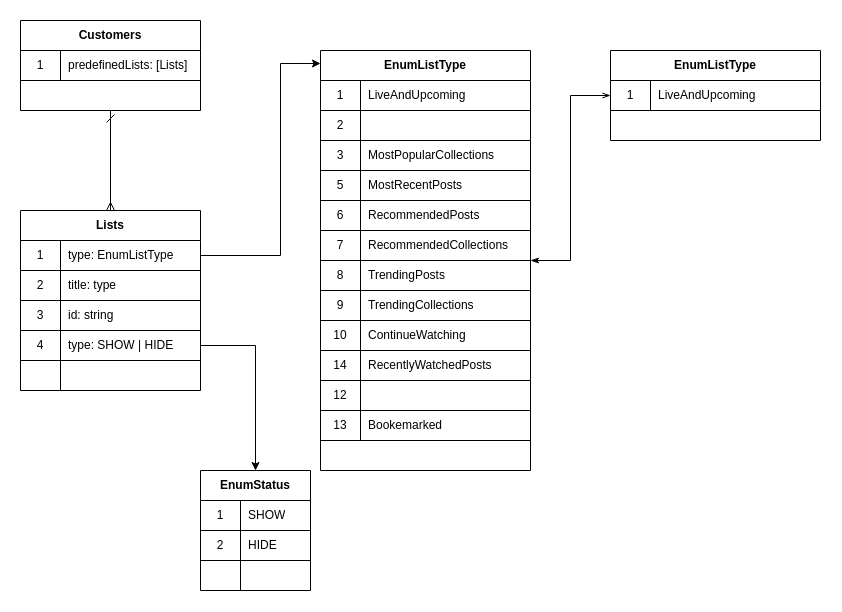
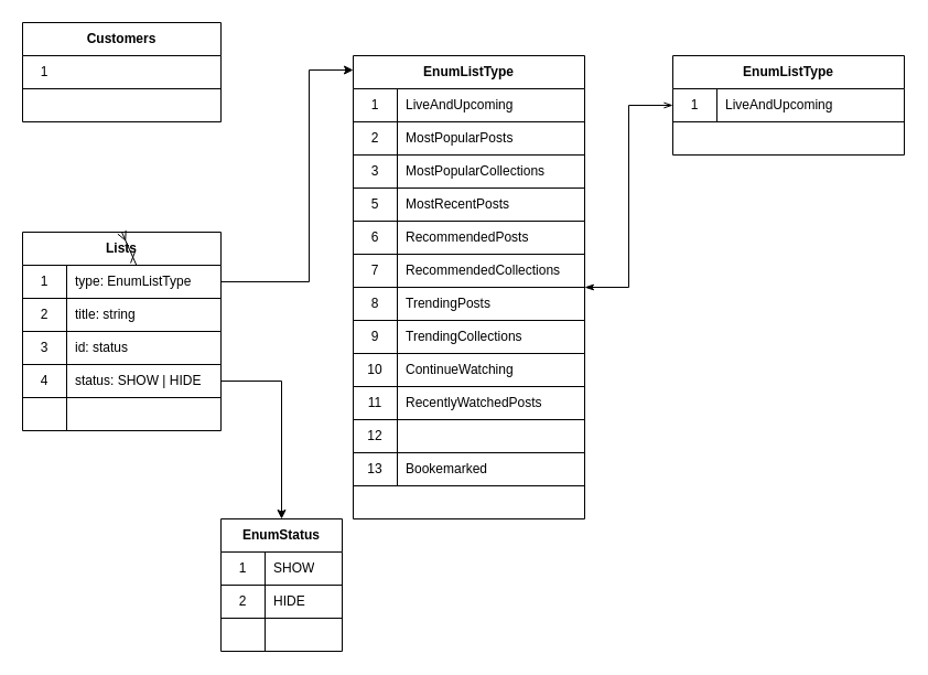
  <mxCell id="0" />
  <mxCell id="1" parent="0" />
  <mxCell id="2" value="" style="edgeStyle=orthogonalEdgeStyle;rounded=0;orthogonalLoop=1;jettySize=auto;html=1;exitX=1;exitY=0.5;exitDx=0;exitDy=0;entryX=0;entryY=0.031;entryDx=0;entryDy=0;entryPerimeter=0;" edge="1" parent="1" source="5" target="21"><mxGeometry relative="1" as="geometry"><mxPoint x="310" y="115.029" as="targetPoint" /><Array as="points"><mxPoint x="280" y="255" /><mxPoint x="280" y="63" /><mxPoint x="320" y="63" /></Array></mxGeometry></mxCell>
  <mxCell id="3" value="" style="edgeStyle=orthogonalEdgeStyle;rounded=0;orthogonalLoop=1;jettySize=auto;html=1;exitX=1;exitY=0.5;exitDx=0;exitDy=0;" edge="1" parent="1" source="14" target="57"><mxGeometry relative="1" as="geometry" /></mxCell>
  <mxCell id="4" value="Lists" style="shape=table;html=1;whiteSpace=wrap;startSize=30;container=1;collapsible=0;childLayout=tableLayout;fixedRows=1;rowLines=0;fontStyle=1;align=center;" vertex="1" parent="1"><mxGeometry x="20" y="210" width="180" height="180" as="geometry" /></mxCell>
  <mxCell id="5" value="" style="shape=partialRectangle;html=1;whiteSpace=wrap;collapsible=0;dropTarget=0;pointerEvents=0;fillColor=none;top=0;left=0;bottom=1;right=0;points=[[0,0.5],[1,0.5]];portConstraint=eastwest;" vertex="1" parent="4"><mxGeometry y="30" width="180" height="30" as="geometry" /></mxCell>
  <mxCell id="6" value="1" style="shape=partialRectangle;html=1;whiteSpace=wrap;connectable=0;fillColor=none;top=0;left=0;bottom=0;right=0;overflow=hidden;" vertex="1" parent="5"><mxGeometry width="40" height="30" as="geometry" /></mxCell>
  <mxCell id="7" value="type: EnumListType" style="shape=partialRectangle;html=1;whiteSpace=wrap;connectable=0;fillColor=none;top=0;left=0;bottom=0;right=0;align=left;spacingLeft=6;overflow=hidden;" vertex="1" parent="5"><mxGeometry x="40" width="140" height="30" as="geometry" /></mxCell>
  <mxCell id="8" value="" style="shape=partialRectangle;html=1;whiteSpace=wrap;collapsible=0;dropTarget=0;pointerEvents=0;fillColor=none;top=0;left=0;bottom=1;right=0;points=[[0,0.5],[1,0.5]];portConstraint=eastwest;" vertex="1" parent="4"><mxGeometry y="60" width="180" height="30" as="geometry" /></mxCell>
  <mxCell id="9" value="2" style="shape=partialRectangle;html=1;whiteSpace=wrap;connectable=0;fillColor=none;top=0;left=0;bottom=0;right=0;overflow=hidden;" vertex="1" parent="8"><mxGeometry width="40" height="30" as="geometry" /></mxCell>
- <mxCell id="10" value="title: type" style="shape=partialRectangle;html=1;whiteSpace=wrap;connectable=0;fillColor=none;top=0;left=0;bottom=0;right=0;align=left;spacingLeft=6;overflow=hidden;" vertex="1" parent="8"><mxGeometry x="40" width="140" height="30" as="geometry" /></mxCell>
+ <mxCell id="10" value="title: string" style="shape=partialRectangle;html=1;whiteSpace=wrap;connectable=0;fillColor=none;top=0;left=0;bottom=0;right=0;align=left;spacingLeft=6;overflow=hidden;" vertex="1" parent="8"><mxGeometry x="40" width="140" height="30" as="geometry" /></mxCell>
  <mxCell id="11" value="" style="shape=partialRectangle;html=1;whiteSpace=wrap;collapsible=0;dropTarget=0;pointerEvents=0;fillColor=none;top=0;left=0;bottom=1;right=0;points=[[0,0.5],[1,0.5]];portConstraint=eastwest;" vertex="1" parent="4"><mxGeometry y="90" width="180" height="30" as="geometry" /></mxCell>
  <mxCell id="12" value="3" style="shape=partialRectangle;html=1;whiteSpace=wrap;connectable=0;fillColor=none;top=0;left=0;bottom=0;right=0;overflow=hidden;" vertex="1" parent="11"><mxGeometry width="40" height="30" as="geometry" /></mxCell>
- <mxCell id="13" value="id: string" style="shape=partialRectangle;html=1;whiteSpace=wrap;connectable=0;fillColor=none;top=0;left=0;bottom=0;right=0;align=left;spacingLeft=6;overflow=hidden;" vertex="1" parent="11"><mxGeometry x="40" width="140" height="30" as="geometry" /></mxCell>
+ <mxCell id="13" value="id: status" style="shape=partialRectangle;html=1;whiteSpace=wrap;connectable=0;fillColor=none;top=0;left=0;bottom=0;right=0;align=left;spacingLeft=6;overflow=hidden;" vertex="1" parent="11"><mxGeometry x="40" width="140" height="30" as="geometry" /></mxCell>
  <mxCell id="14" value="" style="shape=partialRectangle;html=1;whiteSpace=wrap;collapsible=0;dropTarget=0;pointerEvents=0;fillColor=none;top=0;left=0;bottom=1;right=0;points=[[0,0.5],[1,0.5]];portConstraint=eastwest;" vertex="1" parent="4"><mxGeometry y="120" width="180" height="30" as="geometry" /></mxCell>
  <mxCell id="15" value="4" style="shape=partialRectangle;html=1;whiteSpace=wrap;connectable=0;fillColor=none;top=0;left=0;bottom=0;right=0;overflow=hidden;" vertex="1" parent="14"><mxGeometry width="40" height="30" as="geometry" /></mxCell>
- <mxCell id="16" value="type: SHOW | HIDE" style="shape=partialRectangle;html=1;whiteSpace=wrap;connectable=0;fillColor=none;top=0;left=0;bottom=0;right=0;align=left;spacingLeft=6;overflow=hidden;" vertex="1" parent="14"><mxGeometry x="40" width="140" height="30" as="geometry" /></mxCell>
+ <mxCell id="16" value="status: SHOW | HIDE" style="shape=partialRectangle;html=1;whiteSpace=wrap;connectable=0;fillColor=none;top=0;left=0;bottom=0;right=0;align=left;spacingLeft=6;overflow=hidden;" vertex="1" parent="14"><mxGeometry x="40" width="140" height="30" as="geometry" /></mxCell>
  <mxCell id="17" value="" style="shape=partialRectangle;html=1;whiteSpace=wrap;collapsible=0;dropTarget=0;pointerEvents=0;fillColor=none;top=0;left=0;bottom=0;right=0;points=[[0,0.5],[1,0.5]];portConstraint=eastwest;" vertex="1" parent="4"><mxGeometry y="150" width="180" height="30" as="geometry" /></mxCell>
  <mxCell id="18" value="" style="shape=partialRectangle;html=1;whiteSpace=wrap;connectable=0;fillColor=none;top=0;left=0;bottom=0;right=0;overflow=hidden;" vertex="1" parent="17"><mxGeometry width="40" height="30" as="geometry" /></mxCell>
  <mxCell id="19" value="" style="shape=partialRectangle;html=1;whiteSpace=wrap;connectable=0;fillColor=none;top=0;left=0;bottom=0;right=0;align=left;spacingLeft=6;overflow=hidden;" vertex="1" parent="17"><mxGeometry x="40" width="140" height="30" as="geometry" /></mxCell>
  <mxCell id="20" value="" style="edgeStyle=orthogonalEdgeStyle;rounded=0;orthogonalLoop=1;jettySize=auto;html=1;startArrow=classicThin;startFill=1;endArrow=openThin;endFill=0;" edge="1" parent="1" source="21" target="72"><mxGeometry relative="1" as="geometry" /></mxCell>
  <mxCell id="21" value="EnumListType" style="shape=table;html=1;whiteSpace=wrap;startSize=30;container=1;collapsible=0;childLayout=tableLayout;fixedRows=1;rowLines=0;fontStyle=1;align=center;" vertex="1" parent="1"><mxGeometry x="320" y="50" width="210" height="420" as="geometry" /></mxCell>
  <mxCell id="22" value="" style="shape=partialRectangle;html=1;whiteSpace=wrap;collapsible=0;dropTarget=0;pointerEvents=0;fillColor=none;top=0;left=0;bottom=1;right=0;points=[[0,0.5],[1,0.5]];portConstraint=eastwest;" vertex="1" parent="21"><mxGeometry y="30" width="210" height="30" as="geometry" /></mxCell>
  <mxCell id="23" value="1" style="shape=partialRectangle;html=1;whiteSpace=wrap;connectable=0;fillColor=none;top=0;left=0;bottom=0;right=0;overflow=hidden;" vertex="1" parent="22"><mxGeometry width="40" height="30" as="geometry" /></mxCell>
  <mxCell id="24" value="LiveAndUpcoming" style="shape=partialRectangle;html=1;whiteSpace=wrap;connectable=0;fillColor=none;top=0;left=0;bottom=0;right=0;align=left;spacingLeft=6;overflow=hidden;" vertex="1" parent="22"><mxGeometry x="40" width="170" height="30" as="geometry" /></mxCell>
  <mxCell id="25" value="" style="shape=partialRectangle;html=1;whiteSpace=wrap;collapsible=0;dropTarget=0;pointerEvents=0;fillColor=none;top=0;left=0;bottom=1;right=0;points=[[0,0.5],[1,0.5]];portConstraint=eastwest;" vertex="1" parent="21"><mxGeometry y="60" width="210" height="30" as="geometry" /></mxCell>
  <mxCell id="26" value="2" style="shape=partialRectangle;html=1;whiteSpace=wrap;connectable=0;fillColor=none;top=0;left=0;bottom=0;right=0;overflow=hidden;" vertex="1" parent="25"><mxGeometry width="40" height="30" as="geometry" /></mxCell>
+ <mxCell id="27" value="MostPopularPosts" style="shape=partialRectangle;html=1;whiteSpace=wrap;connectable=0;fillColor=none;top=0;left=0;bottom=0;right=0;align=left;spacingLeft=6;overflow=hidden;" vertex="1" parent="25"><mxGeometry x="40" width="170" height="30" as="geometry" /></mxCell>
  <mxCell id="28" value="" style="shape=partialRectangle;html=1;whiteSpace=wrap;collapsible=0;dropTarget=0;pointerEvents=0;fillColor=none;top=0;left=0;bottom=1;right=0;points=[[0,0.5],[1,0.5]];portConstraint=eastwest;" vertex="1" parent="21"><mxGeometry y="90" width="210" height="30" as="geometry" /></mxCell>
  <mxCell id="29" value="3" style="shape=partialRectangle;html=1;whiteSpace=wrap;connectable=0;fillColor=none;top=0;left=0;bottom=0;right=0;overflow=hidden;" vertex="1" parent="28"><mxGeometry width="40" height="30" as="geometry" /></mxCell>
  <mxCell id="30" value="MostPopularCollections" style="shape=partialRectangle;html=1;whiteSpace=wrap;connectable=0;fillColor=none;top=0;left=0;bottom=0;right=0;align=left;spacingLeft=6;overflow=hidden;" vertex="1" parent="28"><mxGeometry x="40" width="170" height="30" as="geometry" /></mxCell>
  <mxCell id="31" value="" style="shape=partialRectangle;html=1;whiteSpace=wrap;collapsible=0;dropTarget=0;pointerEvents=0;fillColor=none;top=0;left=0;bottom=1;right=0;points=[[0,0.5],[1,0.5]];portConstraint=eastwest;" vertex="1" parent="21"><mxGeometry y="120" width="210" height="30" as="geometry" /></mxCell>
  <mxCell id="32" value="5" style="shape=partialRectangle;html=1;whiteSpace=wrap;connectable=0;fillColor=none;top=0;left=0;bottom=0;right=0;overflow=hidden;" vertex="1" parent="31"><mxGeometry width="40" height="30" as="geometry" /></mxCell>
  <mxCell id="33" value="MostRecentPosts" style="shape=partialRectangle;html=1;whiteSpace=wrap;connectable=0;fillColor=none;top=0;left=0;bottom=0;right=0;align=left;spacingLeft=6;overflow=hidden;" vertex="1" parent="31"><mxGeometry x="40" width="170" height="30" as="geometry" /></mxCell>
  <mxCell id="34" value="" style="shape=partialRectangle;html=1;whiteSpace=wrap;collapsible=0;dropTarget=0;pointerEvents=0;fillColor=none;top=0;left=0;bottom=1;right=0;points=[[0,0.5],[1,0.5]];portConstraint=eastwest;" vertex="1" parent="21"><mxGeometry y="150" width="210" height="30" as="geometry" /></mxCell>
  <mxCell id="35" value="6" style="shape=partialRectangle;html=1;whiteSpace=wrap;connectable=0;fillColor=none;top=0;left=0;bottom=0;right=0;overflow=hidden;" vertex="1" parent="34"><mxGeometry width="40" height="30" as="geometry" /></mxCell>
  <mxCell id="36" value="RecommendedPosts" style="shape=partialRectangle;html=1;whiteSpace=wrap;connectable=0;fillColor=none;top=0;left=0;bottom=0;right=0;align=left;spacingLeft=6;overflow=hidden;" vertex="1" parent="34"><mxGeometry x="40" width="170" height="30" as="geometry" /></mxCell>
  <mxCell id="37" value="" style="shape=partialRectangle;html=1;whiteSpace=wrap;collapsible=0;dropTarget=0;pointerEvents=0;fillColor=none;top=0;left=0;bottom=1;right=0;points=[[0,0.5],[1,0.5]];portConstraint=eastwest;" vertex="1" parent="21"><mxGeometry y="180" width="210" height="30" as="geometry" /></mxCell>
  <mxCell id="38" value="7" style="shape=partialRectangle;html=1;whiteSpace=wrap;connectable=0;fillColor=none;top=0;left=0;bottom=0;right=0;overflow=hidden;" vertex="1" parent="37"><mxGeometry width="40" height="30" as="geometry" /></mxCell>
  <mxCell id="39" value="RecommendedCollections" style="shape=partialRectangle;html=1;whiteSpace=wrap;connectable=0;fillColor=none;top=0;left=0;bottom=0;right=0;align=left;spacingLeft=6;overflow=hidden;" vertex="1" parent="37"><mxGeometry x="40" width="170" height="30" as="geometry" /></mxCell>
  <mxCell id="40" value="" style="shape=partialRectangle;html=1;whiteSpace=wrap;collapsible=0;dropTarget=0;pointerEvents=0;fillColor=none;top=0;left=0;bottom=1;right=0;points=[[0,0.5],[1,0.5]];portConstraint=eastwest;" vertex="1" parent="21"><mxGeometry y="210" width="210" height="30" as="geometry" /></mxCell>
  <mxCell id="41" value="8" style="shape=partialRectangle;html=1;whiteSpace=wrap;connectable=0;fillColor=none;top=0;left=0;bottom=0;right=0;overflow=hidden;" vertex="1" parent="40"><mxGeometry width="40" height="30" as="geometry" /></mxCell>
  <mxCell id="42" value="TrendingPosts" style="shape=partialRectangle;html=1;whiteSpace=wrap;connectable=0;fillColor=none;top=0;left=0;bottom=0;right=0;align=left;spacingLeft=6;overflow=hidden;" vertex="1" parent="40"><mxGeometry x="40" width="170" height="30" as="geometry" /></mxCell>
  <mxCell id="43" value="" style="shape=partialRectangle;html=1;whiteSpace=wrap;collapsible=0;dropTarget=0;pointerEvents=0;fillColor=none;top=0;left=0;bottom=1;right=0;points=[[0,0.5],[1,0.5]];portConstraint=eastwest;" vertex="1" parent="21"><mxGeometry y="240" width="210" height="30" as="geometry" /></mxCell>
  <mxCell id="44" value="9" style="shape=partialRectangle;html=1;whiteSpace=wrap;connectable=0;fillColor=none;top=0;left=0;bottom=0;right=0;overflow=hidden;" vertex="1" parent="43"><mxGeometry width="40" height="30" as="geometry" /></mxCell>
  <mxCell id="45" value="TrendingCollections" style="shape=partialRectangle;html=1;whiteSpace=wrap;connectable=0;fillColor=none;top=0;left=0;bottom=0;right=0;align=left;spacingLeft=6;overflow=hidden;" vertex="1" parent="43"><mxGeometry x="40" width="170" height="30" as="geometry" /></mxCell>
  <mxCell id="46" value="" style="shape=partialRectangle;html=1;whiteSpace=wrap;collapsible=0;dropTarget=0;pointerEvents=0;fillColor=none;top=0;left=0;bottom=1;right=0;points=[[0,0.5],[1,0.5]];portConstraint=eastwest;" vertex="1" parent="21"><mxGeometry y="270" width="210" height="30" as="geometry" /></mxCell>
  <mxCell id="47" value="10" style="shape=partialRectangle;html=1;whiteSpace=wrap;connectable=0;fillColor=none;top=0;left=0;bottom=0;right=0;overflow=hidden;" vertex="1" parent="46"><mxGeometry width="40" height="30" as="geometry" /></mxCell>
  <mxCell id="48" value="ContinueWatching" style="shape=partialRectangle;html=1;whiteSpace=wrap;connectable=0;fillColor=none;top=0;left=0;bottom=0;right=0;align=left;spacingLeft=6;overflow=hidden;" vertex="1" parent="46"><mxGeometry x="40" width="170" height="30" as="geometry" /></mxCell>
  <mxCell id="49" value="" style="shape=partialRectangle;html=1;whiteSpace=wrap;collapsible=0;dropTarget=0;pointerEvents=0;fillColor=none;top=0;left=0;bottom=1;right=0;points=[[0,0.5],[1,0.5]];portConstraint=eastwest;" vertex="1" parent="21"><mxGeometry y="300" width="210" height="30" as="geometry" /></mxCell>
- <mxCell id="50" value="14" style="shape=partialRectangle;html=1;whiteSpace=wrap;connectable=0;fillColor=none;top=0;left=0;bottom=0;right=0;overflow=hidden;" vertex="1" parent="49"><mxGeometry width="40" height="30" as="geometry" /></mxCell>
+ <mxCell id="50" value="11" style="shape=partialRectangle;html=1;whiteSpace=wrap;connectable=0;fillColor=none;top=0;left=0;bottom=0;right=0;overflow=hidden;" vertex="1" parent="49"><mxGeometry width="40" height="30" as="geometry" /></mxCell>
  <mxCell id="51" value="RecentlyWatchedPosts" style="shape=partialRectangle;html=1;whiteSpace=wrap;connectable=0;fillColor=none;top=0;left=0;bottom=0;right=0;align=left;spacingLeft=6;overflow=hidden;" vertex="1" parent="49"><mxGeometry x="40" width="170" height="30" as="geometry" /></mxCell>
  <mxCell id="52" value="" style="shape=partialRectangle;html=1;whiteSpace=wrap;collapsible=0;dropTarget=0;pointerEvents=0;fillColor=none;top=0;left=0;bottom=1;right=0;points=[[0,0.5],[1,0.5]];portConstraint=eastwest;" vertex="1" parent="21"><mxGeometry y="330" width="210" height="30" as="geometry" /></mxCell>
  <mxCell id="53" value="12" style="shape=partialRectangle;html=1;whiteSpace=wrap;connectable=0;fillColor=none;top=0;left=0;bottom=0;right=0;overflow=hidden;" vertex="1" parent="52"><mxGeometry width="40" height="30" as="geometry" /></mxCell>
  <mxCell id="54" value="" style="shape=partialRectangle;html=1;whiteSpace=wrap;collapsible=0;dropTarget=0;pointerEvents=0;fillColor=none;top=0;left=0;bottom=1;right=0;points=[[0,0.5],[1,0.5]];portConstraint=eastwest;" vertex="1" parent="21"><mxGeometry y="360" width="210" height="30" as="geometry" /></mxCell>
  <mxCell id="55" value="13" style="shape=partialRectangle;html=1;whiteSpace=wrap;connectable=0;fillColor=none;top=0;left=0;bottom=0;right=0;overflow=hidden;" vertex="1" parent="54"><mxGeometry width="40" height="30" as="geometry" /></mxCell>
  <mxCell id="56" value="Bookemarked" style="shape=partialRectangle;html=1;whiteSpace=wrap;connectable=0;fillColor=none;top=0;left=0;bottom=0;right=0;align=left;spacingLeft=6;overflow=hidden;" vertex="1" parent="54"><mxGeometry x="40" width="170" height="30" as="geometry" /></mxCell>
  <mxCell id="57" value="EnumStatus" style="shape=table;html=1;whiteSpace=wrap;startSize=30;container=1;collapsible=0;childLayout=tableLayout;fixedRows=1;rowLines=0;fontStyle=1;align=center;" vertex="1" parent="1"><mxGeometry x="200" y="470" width="110" height="120" as="geometry" /></mxCell>
  <mxCell id="58" value="" style="shape=partialRectangle;html=1;whiteSpace=wrap;collapsible=0;dropTarget=0;pointerEvents=0;fillColor=none;top=0;left=0;bottom=1;right=0;points=[[0,0.5],[1,0.5]];portConstraint=eastwest;" vertex="1" parent="57"><mxGeometry y="30" width="110" height="30" as="geometry" /></mxCell>
  <mxCell id="59" value="1" style="shape=partialRectangle;html=1;whiteSpace=wrap;connectable=0;fillColor=none;top=0;left=0;bottom=0;right=0;overflow=hidden;" vertex="1" parent="58"><mxGeometry width="40" height="30" as="geometry" /></mxCell>
  <mxCell id="60" value="SHOW" style="shape=partialRectangle;html=1;whiteSpace=wrap;connectable=0;fillColor=none;top=0;left=0;bottom=0;right=0;align=left;spacingLeft=6;overflow=hidden;" vertex="1" parent="58"><mxGeometry x="40" width="70" height="30" as="geometry" /></mxCell>
  <mxCell id="61" value="" style="shape=partialRectangle;html=1;whiteSpace=wrap;collapsible=0;dropTarget=0;pointerEvents=0;fillColor=none;top=0;left=0;bottom=1;right=0;points=[[0,0.5],[1,0.5]];portConstraint=eastwest;" vertex="1" parent="57"><mxGeometry y="60" width="110" height="30" as="geometry" /></mxCell>
  <mxCell id="62" value="2" style="shape=partialRectangle;html=1;whiteSpace=wrap;connectable=0;fillColor=none;top=0;left=0;bottom=0;right=0;overflow=hidden;" vertex="1" parent="61"><mxGeometry width="40" height="30" as="geometry" /></mxCell>
  <mxCell id="63" value="HIDE" style="shape=partialRectangle;html=1;whiteSpace=wrap;connectable=0;fillColor=none;top=0;left=0;bottom=0;right=0;align=left;spacingLeft=6;overflow=hidden;" vertex="1" parent="61"><mxGeometry x="40" width="70" height="30" as="geometry" /></mxCell>
  <mxCell id="64" value="" style="shape=partialRectangle;html=1;whiteSpace=wrap;collapsible=0;dropTarget=0;pointerEvents=0;fillColor=none;top=0;left=0;bottom=0;right=0;points=[[0,0.5],[1,0.5]];portConstraint=eastwest;" vertex="1" parent="57"><mxGeometry y="90" width="110" height="30" as="geometry" /></mxCell>
  <mxCell id="65" value="" style="shape=partialRectangle;html=1;whiteSpace=wrap;connectable=0;fillColor=none;top=0;left=0;bottom=0;right=0;overflow=hidden;" vertex="1" parent="64"><mxGeometry width="40" height="30" as="geometry" /></mxCell>
  <mxCell id="66" value="" style="shape=partialRectangle;html=1;whiteSpace=wrap;connectable=0;fillColor=none;top=0;left=0;bottom=0;right=0;align=left;spacingLeft=6;overflow=hidden;" vertex="1" parent="64"><mxGeometry x="40" width="70" height="30" as="geometry" /></mxCell>
  <mxCell id="67" value="Customers" style="shape=table;html=1;whiteSpace=wrap;startSize=30;container=1;collapsible=0;childLayout=tableLayout;fixedRows=1;rowLines=0;fontStyle=1;align=center;" vertex="1" parent="1"><mxGeometry x="20" y="20" width="180" height="90" as="geometry" /></mxCell>
  <mxCell id="68" value="" style="shape=partialRectangle;html=1;whiteSpace=wrap;collapsible=0;dropTarget=0;pointerEvents=0;fillColor=none;top=0;left=0;bottom=1;right=0;points=[[0,0.5],[1,0.5]];portConstraint=eastwest;" vertex="1" parent="67"><mxGeometry y="30" width="180" height="30" as="geometry" /></mxCell>
  <mxCell id="69" value="1" style="shape=partialRectangle;html=1;whiteSpace=wrap;connectable=0;fillColor=none;top=0;left=0;bottom=0;right=0;overflow=hidden;" vertex="1" parent="68"><mxGeometry width="40" height="30" as="geometry" /></mxCell>
- <mxCell id="70" value="predefinedLists: [Lists]" style="shape=partialRectangle;html=1;whiteSpace=wrap;connectable=0;fillColor=none;top=0;left=0;bottom=0;right=0;align=left;spacingLeft=6;overflow=hidden;" vertex="1" parent="68"><mxGeometry x="40" width="140" height="30" as="geometry" /></mxCell>
- <mxCell id="71" value="" style="endArrow=dash;startArrow=ERmany;html=1;entryX=0.5;entryY=1;entryDx=0;entryDy=0;exitX=0.5;exitY=0;exitDx=0;exitDy=0;startFill=0;endFill=0;" edge="1" parent="1" source="4" target="67"><mxGeometry width="50" height="50" relative="1" as="geometry"><mxPoint x="280" y="120" as="sourcePoint" /><mxPoint x="330" y="70" as="targetPoint" /></mxGeometry></mxCell>
+ <mxCell id="71" value="" style="endArrow=dash;startArrow=ERmany;html=1;exitX=0.5;exitY=0;exitDx=0;exitDy=0;startFill=0;endFill=0;" edge="1" parent="1" source="4" target="7"><mxGeometry width="50" height="50" relative="1" as="geometry"><mxPoint x="280" y="120" as="sourcePoint" /><mxPoint x="330" y="70" as="targetPoint" /></mxGeometry></mxCell>
  <mxCell id="72" value="EnumListType" style="shape=table;html=1;whiteSpace=wrap;startSize=30;container=1;collapsible=0;childLayout=tableLayout;fixedRows=1;rowLines=0;fontStyle=1;align=center;" vertex="1" parent="1"><mxGeometry x="610" y="50" width="210" height="90" as="geometry" /></mxCell>
  <mxCell id="73" value="" style="shape=partialRectangle;html=1;whiteSpace=wrap;collapsible=0;dropTarget=0;pointerEvents=0;fillColor=none;top=0;left=0;bottom=1;right=0;points=[[0,0.5],[1,0.5]];portConstraint=eastwest;" vertex="1" parent="72"><mxGeometry y="30" width="210" height="30" as="geometry" /></mxCell>
  <mxCell id="74" value="1" style="shape=partialRectangle;html=1;whiteSpace=wrap;connectable=0;fillColor=none;top=0;left=0;bottom=0;right=0;overflow=hidden;" vertex="1" parent="73"><mxGeometry width="40" height="30" as="geometry" /></mxCell>
  <mxCell id="75" value="LiveAndUpcoming" style="shape=partialRectangle;html=1;whiteSpace=wrap;connectable=0;fillColor=none;top=0;left=0;bottom=0;right=0;align=left;spacingLeft=6;overflow=hidden;" vertex="1" parent="73"><mxGeometry x="40" width="170" height="30" as="geometry" /></mxCell>
